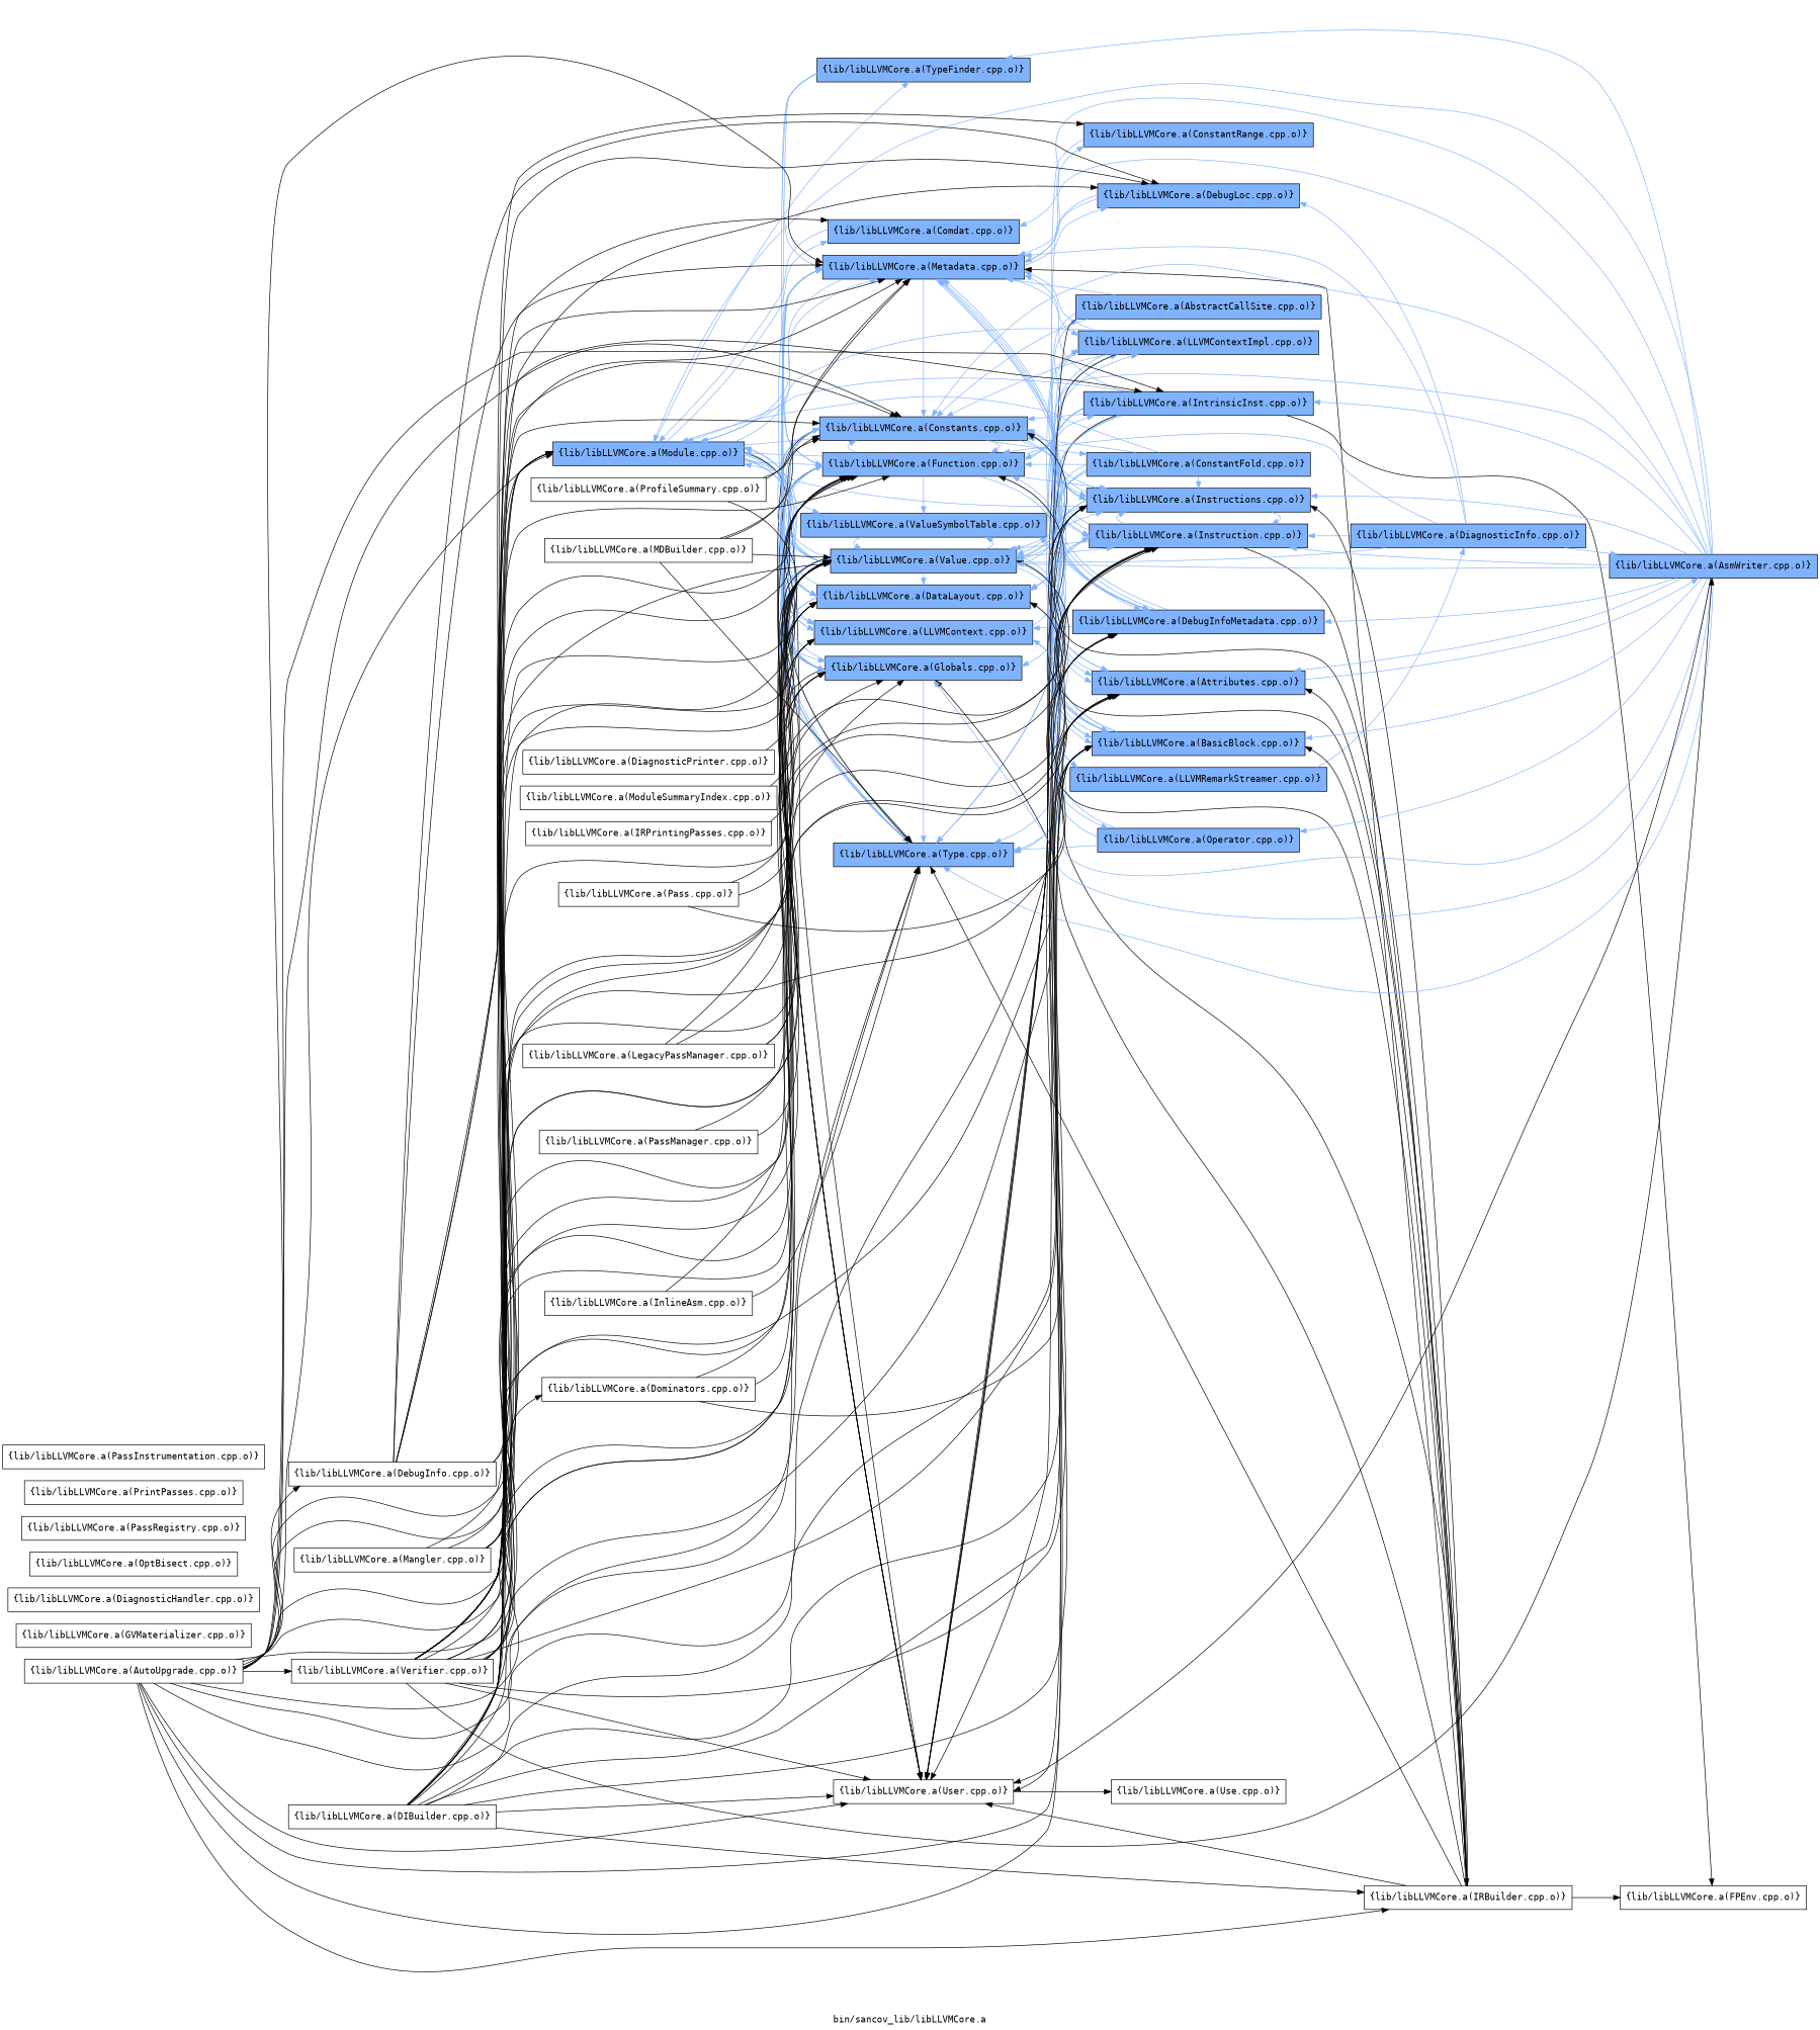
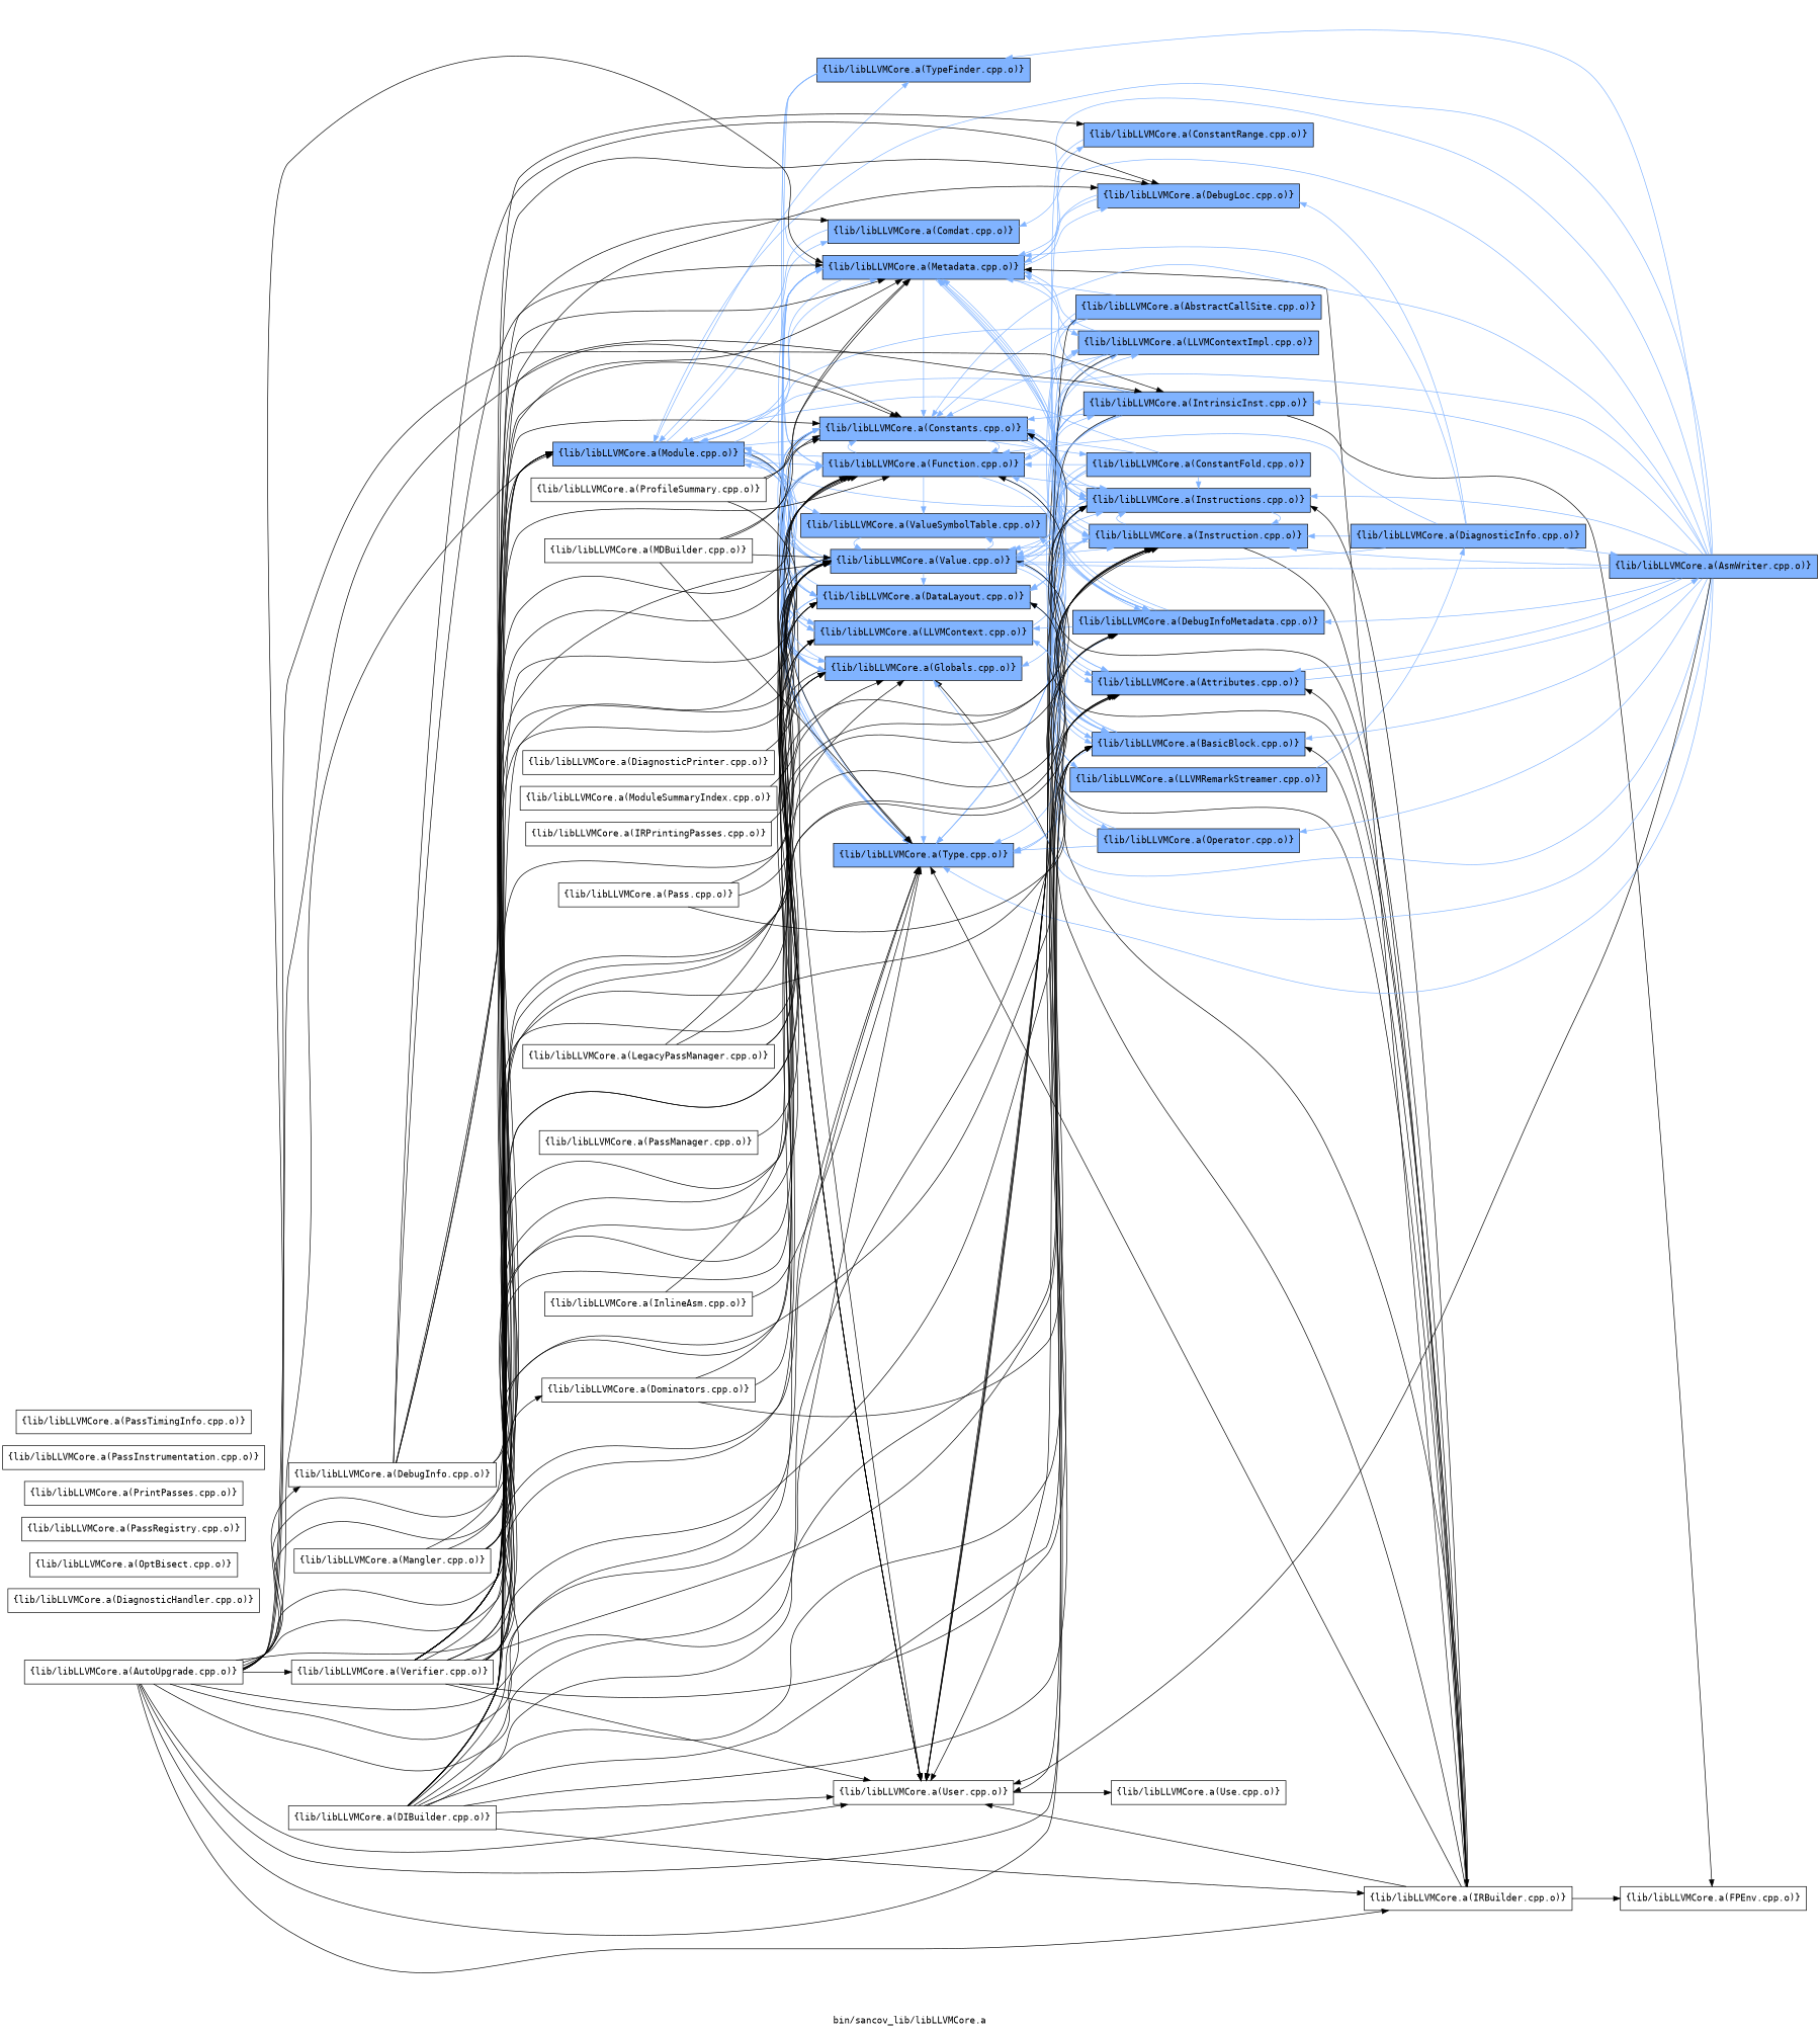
  digraph {
    fontname="DejaVu Sans Mono"
    label="bin/sancov_lib/libLLVMCore.a"
    rankdir=LR
    node [fillcolor="0.600000 0.5 1" fontname="DejaVu Sans Mono" group=1 shape=box style=filled]
    edge [color="0.600000 0.5 1" fontname="DejaVu Sans Mono"]
    n1 [label="{lib/libLLVMCore.a(Module.cpp.o)}"]
    n2 [label="{lib/libLLVMCore.a(LLVMContext.cpp.o)}"]
    n3 [label="{lib/libLLVMCore.a(Metadata.cpp.o)}"]
    n4 [label="{lib/libLLVMCore.a(Comdat.cpp.o)}"]
    n5 [label="{lib/libLLVMCore.a(Constants.cpp.o)}"]
    n6 [label="{lib/libLLVMCore.a(DataLayout.cpp.o)}"]
    n7 [label="{lib/libLLVMCore.a(Function.cpp.o)}"]
    n8 [label="{lib/libLLVMCore.a(Globals.cpp.o)}"]
    n9 [label="{lib/libLLVMCore.a(Type.cpp.o)}"]
    n10 [label="{lib/libLLVMCore.a(TypeFinder.cpp.o)}"]
    n11 [group=0 label="{lib/libLLVMCore.a(User.cpp.o)}" fillcolor="" style=""]
    n12 [label="{lib/libLLVMCore.a(Value.cpp.o)}"]
    n13 [label="{lib/libLLVMCore.a(ValueSymbolTable.cpp.o)}"]
    n14 [label="{lib/libLLVMCore.a(LLVMContextImpl.cpp.o)}"]
    n15 [label="{lib/libLLVMCore.a(LLVMRemarkStreamer.cpp.o)}"]
    n16 [label="{lib/libLLVMCore.a(ConstantRange.cpp.o)}"]
    n17 [label="{lib/libLLVMCore.a(DebugInfoMetadata.cpp.o)}"]
    n18 [label="{lib/libLLVMCore.a(DebugLoc.cpp.o)}"]
    n19 [label="{lib/libLLVMCore.a(Instructions.cpp.o)}"]
    n20 [label="{lib/libLLVMCore.a(ConstantFold.cpp.o)}"]
    n21 [label="{lib/libLLVMCore.a(Instruction.cpp.o)}"]
    n22 [label="{lib/libLLVMCore.a(Operator.cpp.o)}"]
    n23 [label="{lib/libLLVMCore.a(IntrinsicInst.cpp.o)}"]
    n24 [label="{lib/libLLVMCore.a(Attributes.cpp.o)}"]
    n25 [label="{lib/libLLVMCore.a(BasicBlock.cpp.o)}"]
    n26 [label="{lib/libLLVMCore.a(AbstractCallSite.cpp.o)}"]
    n27 [group=0 label="{lib/libLLVMCore.a(Use.cpp.o)}" fillcolor="" style=""]
    n28 [label="{lib/libLLVMCore.a(DiagnosticInfo.cpp.o)}"]
    n29 [group=0 label="{lib/libLLVMCore.a(IRBuilder.cpp.o)}" fillcolor="" style=""]
    n30 [group=0 label="{lib/libLLVMCore.a(FPEnv.cpp.o)}" fillcolor="" style=""]
    n31 [label="{lib/libLLVMCore.a(AsmWriter.cpp.o)}"]
    n32 [group=0 label="{lib/libLLVMCore.a(Mangler.cpp.o)}" fillcolor="" style=""]
    n33 [group=0 label="{lib/libLLVMCore.a(AutoUpgrade.cpp.o)}" fillcolor="" style=""]
    n34 [group=0 label="{lib/libLLVMCore.a(DebugInfo.cpp.o)}" fillcolor="" style=""]
    n35 [group=0 label="{lib/libLLVMCore.a(Verifier.cpp.o)}" fillcolor="" style=""]
    n36 [group=0 label="{lib/libLLVMCore.a(Dominators.cpp.o)}" fillcolor="" style=""]
-   n37 [group=0 label="{lib/libLLVMCore.a(GVMaterializer.cpp.o)}" fillcolor="" style=""]
    n38 [group=0 label="{lib/libLLVMCore.a(InlineAsm.cpp.o)}" fillcolor="" style=""]
    n39 [group=0 label="{lib/libLLVMCore.a(DIBuilder.cpp.o)}" fillcolor="" style=""]
    n40 [group=0 label="{lib/libLLVMCore.a(DiagnosticPrinter.cpp.o)}" fillcolor="" style=""]
    n41 [group=0 label="{lib/libLLVMCore.a(DiagnosticHandler.cpp.o)}" fillcolor="" style=""]
    n42 [group=0 label="{lib/libLLVMCore.a(MDBuilder.cpp.o)}" fillcolor="" style=""]
    n43 [group=0 label="{lib/libLLVMCore.a(ModuleSummaryIndex.cpp.o)}" fillcolor="" style=""]
    n44 [group=0 label="{lib/libLLVMCore.a(OptBisect.cpp.o)}" fillcolor="" style=""]
    n45 [group=0 label="{lib/libLLVMCore.a(ProfileSummary.cpp.o)}" fillcolor="" style=""]
    n46 [group=0 label="{lib/libLLVMCore.a(PassRegistry.cpp.o)}" fillcolor="" style=""]
    n47 [group=0 label="{lib/libLLVMCore.a(Pass.cpp.o)}" fillcolor="" style=""]
    n48 [group=0 label="{lib/libLLVMCore.a(IRPrintingPasses.cpp.o)}" fillcolor="" style=""]
    n49 [group=0 label="{lib/libLLVMCore.a(PrintPasses.cpp.o)}" fillcolor="" style=""]
    n50 [group=0 label="{lib/libLLVMCore.a(PassManager.cpp.o)}" fillcolor="" style=""]
    n51 [group=0 label="{lib/libLLVMCore.a(PassInstrumentation.cpp.o)}" fillcolor="" style=""]
    n52 [group=0 label="{lib/libLLVMCore.a(LegacyPassManager.cpp.o)}" fillcolor="" style=""]
+   n53 [group=0 label="{lib/libLLVMCore.a(PassTimingInfo.cpp.o)}" fillcolor="" style=""]
    subgraph sub_1 {
      rank=same
      n1
    }
    subgraph sub_2 {
      rank=same
      n2
      n3
      n4
      n5
      n6
      n7
      n8
      n9
      n10
      n11
      n12
      n13
    }
    subgraph sub_3 {
      rank=same
      n14
      n15
      n16
      n17
      n18
      n19
      n20
      n21
      n22
      n23
      n24
      n25
      n26
      n27
    }
    n1 -> n2
    n1 -> n3
    n1 -> n4
    n1 -> n5
    n1 -> n6
    n1 -> n7
    n1 -> n8
    n1 -> n9
    n1 -> n10
    n1 -> n11 [color=""]
    n1 -> n12
    n1 -> n13
    n2 -> n14
    n2 -> n15
    n3 -> n1
    n3 -> n2
    n3 -> n5
    n3 -> n9
    n3 -> n12
    n3 -> n14
    n3 -> n16
    n3 -> n17
    n3 -> n18
    n4 -> n1
    n5 -> n7
    n5 -> n8
    n5 -> n9
    n5 -> n11 [color=""]
    n5 -> n12
    n5 -> n19
    n5 -> n20
    n5 -> n21
    n6 -> n1
    n6 -> n3
    n6 -> n8
    n6 -> n9
    n7 -> n1
    n7 -> n2
    n7 -> n3
    n7 -> n5
    n7 -> n6
    n7 -> n9
    n7 -> n11 [color=""]
    n7 -> n12
    n7 -> n13
    n7 -> n19
    n7 -> n23
    n7 -> n24
    n7 -> n25
    n7 -> n26
    n8 -> n1
    n8 -> n3
    n8 -> n5
    n8 -> n7
    n8 -> n9
    n8 -> n11 [color=""]
    n8 -> n12
    n9 -> n5
    n10 -> n3
    n10 -> n7
    n10 -> n8
    n11 -> n27 [color=""]
    n12 -> n2
    n12 -> n5
    n12 -> n6
    n12 -> n7
    n12 -> n8
    n12 -> n9
    n12 -> n11 [color=""]
    n12 -> n13
    n12 -> n14
    n12 -> n19
    n12 -> n21
    n12 -> n24
    n12 -> n25
    n13 -> n12
    n14 -> n1
    n14 -> n3
    n14 -> n5
    n14 -> n11 [color=""]
    n14 -> n12
    n14 -> n17
    n15 -> n12
    n15 -> n28
    n16 -> n19
    n17 -> n2
    n17 -> n3
    n17 -> n5
    n17 -> n9
    n17 -> n14
    n18 -> n3
    n18 -> n17
    n19 -> n1
    n19 -> n3
    n19 -> n5
    n19 -> n6
    n19 -> n9
    n19 -> n11 [color=""]
    n19 -> n12
    n19 -> n14
    n19 -> n21
    n19 -> n24
    n19 -> n25
    n20 -> n1
    n20 -> n5
    n20 -> n7
    n20 -> n8
    n20 -> n9
    n20 -> n12
    n20 -> n19
    n20 -> n22
    n21 -> n3
    n21 -> n5
    n21 -> n11 [color=""]
    n21 -> n12
    n21 -> n19
    n21 -> n24
    n21 -> n25
    n21 -> n29 [color=""]
    n22 -> n5
    n22 -> n6
    n22 -> n9
    n23 -> n1
    n23 -> n3
    n23 -> n5
    n23 -> n6
    n23 -> n9
    n23 -> n11 [color=""]
    n23 -> n12
    n23 -> n17
    n23 -> n19
    n23 -> n21
    n23 -> n25
    n23 -> n30 [color=""]
    n24 -> n7
    n24 -> n31
    n25 -> n3
    n25 -> n5
    n25 -> n9
    n25 -> n11 [color=""]
    n25 -> n12
    n25 -> n13
    n25 -> n21
    n26 -> n3
    n26 -> n5
    n26 -> n11 [color=""]
    n26 -> n19
    n28 -> n3
    n28 -> n7
    n28 -> n12
    n28 -> n18
    n28 -> n21
    n28 -> n31
    n29 -> n3 [color=""]
    n29 -> n5 [color=""]
    n29 -> n6 [color=""]
    n29 -> n7 [color=""]
    n29 -> n8 [color=""]
    n29 -> n9 [color=""]
    n29 -> n11 [color=""]
    n29 -> n12 [color=""]
    n29 -> n19 [color=""]
    n29 -> n24 [color=""]
    n29 -> n25 [color=""]
    n29 -> n30 [color=""]
    n31 -> n1
    n31 -> n2
    n31 -> n3
    n31 -> n4
    n31 -> n5
    n31 -> n7
    n31 -> n8
    n31 -> n9
    n31 -> n10
    n31 -> n11 [color=""]
    n31 -> n12
    n31 -> n17
    n31 -> n19
    n31 -> n21
    n31 -> n22
    n31 -> n23
    n31 -> n24
    n31 -> n25
    n32 -> n1 [color=""]
    n32 -> n6 [color=""]
    n32 -> n7 [color=""]
    n32 -> n8 [color=""]
    n32 -> n12 [color=""]
    n32 -> n24 [color=""]
    n33 -> n1 [color=""]
    n33 -> n2 [color=""]
    n33 -> n3 [color=""]
    n33 -> n5 [color=""]
    n33 -> n6 [color=""]
    n33 -> n7 [color=""]
    n33 -> n8 [color=""]
    n33 -> n9 [color=""]
    n33 -> n11 [color=""]
    n33 -> n12 [color=""]
    n33 -> n19 [color=""]
    n33 -> n21 [color=""]
    n33 -> n23 [color=""]
    n33 -> n24 [color=""]
    n33 -> n25 [color=""]
    n33 -> n29 [color=""]
    n33 -> n34 [color=""]
    n33 -> n35 [color=""]
    n34 -> n1 [color=""]
    n34 -> n3 [color=""]
    n34 -> n7 [color=""]
    n34 -> n12 [color=""]
    n34 -> n17 [color=""]
    n34 -> n18 [color=""]
    n34 -> n21 [color=""]
    n35 -> n1 [color=""]
    n35 -> n2 [color=""]
    n35 -> n3 [color=""]
    n35 -> n4 [color=""]
    n35 -> n5 [color=""]
    n35 -> n6 [color=""]
    n35 -> n7 [color=""]
    n35 -> n8 [color=""]
    n35 -> n9 [color=""]
    n35 -> n11 [color=""]
    n35 -> n12 [color=""]
    n35 -> n16 [color=""]
    n35 -> n17 [color=""]
    n35 -> n18 [color=""]
    n35 -> n19 [color=""]
    n35 -> n21 [color=""]
    n35 -> n23 [color=""]
    n35 -> n24 [color=""]
    n35 -> n25 [color=""]
-   n35 -> n31 [color=""]
    n35 -> n36 [color=""]
    n36 -> n12 [color=""]
    n36 -> n21 [color=""]
    n36 -> n25 [color=""]
    n38 -> n9 [color=""]
    n38 -> n12 [color=""]
    n39 -> n1 [color=""]
    n39 -> n3 [color=""]
    n39 -> n5 [color=""]
    n39 -> n7 [color=""]
-   n39 -> n6 [color=""]
+   n39 -> n9 [color=""]
    n39 -> n11 [color=""]
    n39 -> n12 [color=""]
    n39 -> n17 [color=""]
    n39 -> n18 [color=""]
    n39 -> n19 [color=""]
    n39 -> n21 [color=""]
    n39 -> n24 [color=""]
    n39 -> n25 [color=""]
    n39 -> n29 [color=""]
    n40 -> n12 [color=""]
    n42 -> n3 [color=""]
    n42 -> n5 [color=""]
    n42 -> n9 [color=""]
    n42 -> n12 [color=""]
    n43 -> n12 [color=""]
    n45 -> n3 [color=""]
    n45 -> n5 [color=""]
    n45 -> n9 [color=""]
    n47 -> n7 [color=""]
    n47 -> n12 [color=""]
    n47 -> n24 [color=""]
    n48 -> n12 [color=""]
    n50 -> n8 [color=""]
-   n50 -> n12 [color=""]
    n52 -> n2 [color=""]
    n52 -> n7 [color=""]
    n52 -> n8 [color=""]
    n52 -> n12 [color=""]
  }
